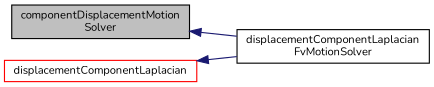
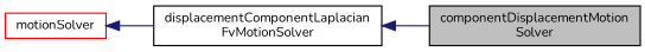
  digraph {
    fontname=Nunito
    rankdir=LR
    node [color=black fontname=Nunito fontsize=10 shape=record]
    edge [color=midnightblue dir=back fontname=Nunito fontsize=10 labelfontname=Helvetica labelfontsize=10 style=solid]
    n1 [fillcolor=grey75 fontcolor=black height=0.2 label="componentDisplacementMotion\lSolver" style=filled width=0.4]
    n2 [height=0.2 label="displacementComponentLaplacian\lFvMotionSolver" width=0.4]
-   n3 [color=red height=0.2 label=displacementComponentLaplacian width=0.4]
-   n1 -> n2
+   n3 [color=red height=0.2 label=motionSolver width=0.4]
+   n2 -> n1
    n3 -> n2
  }
